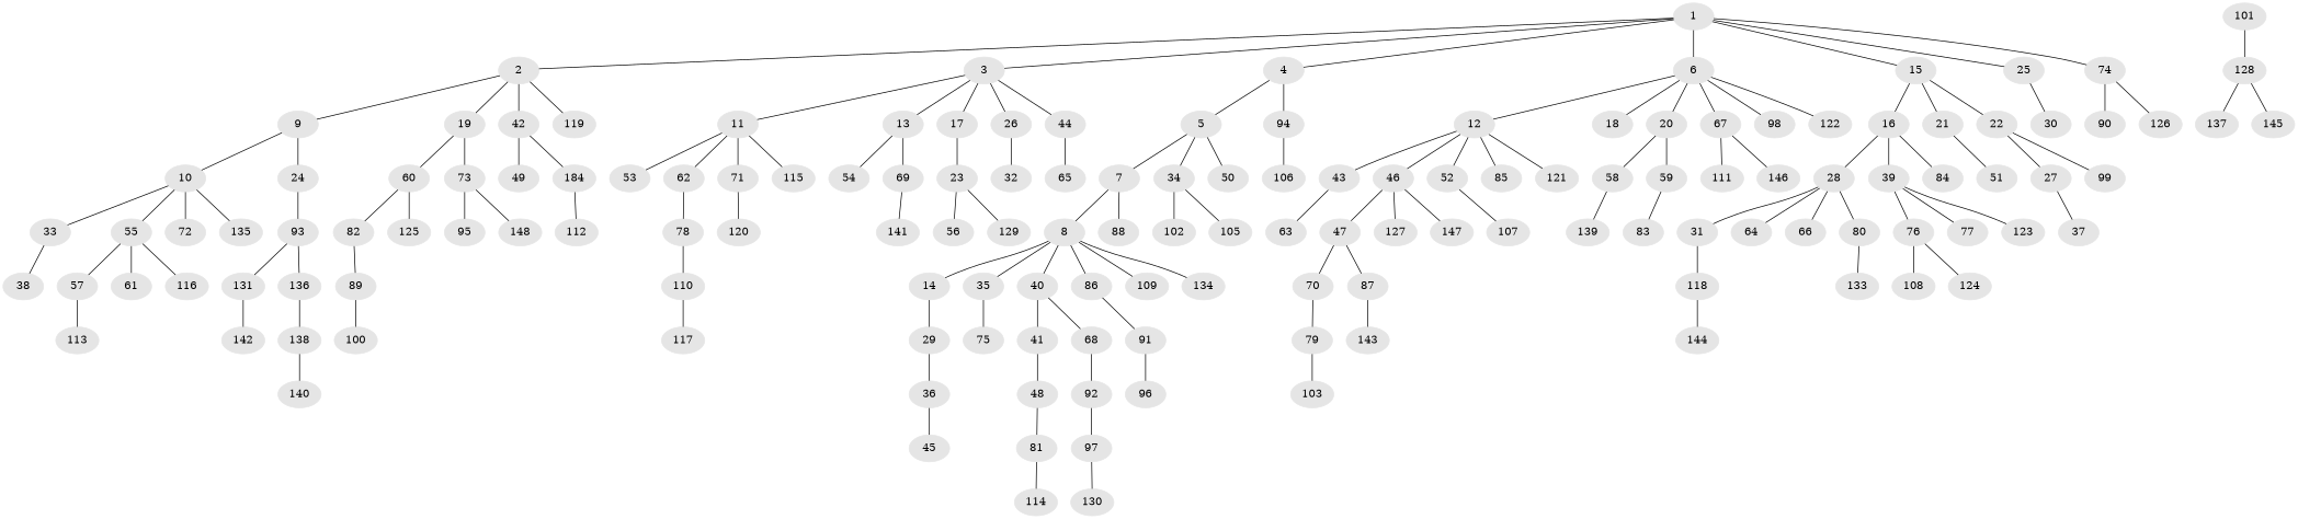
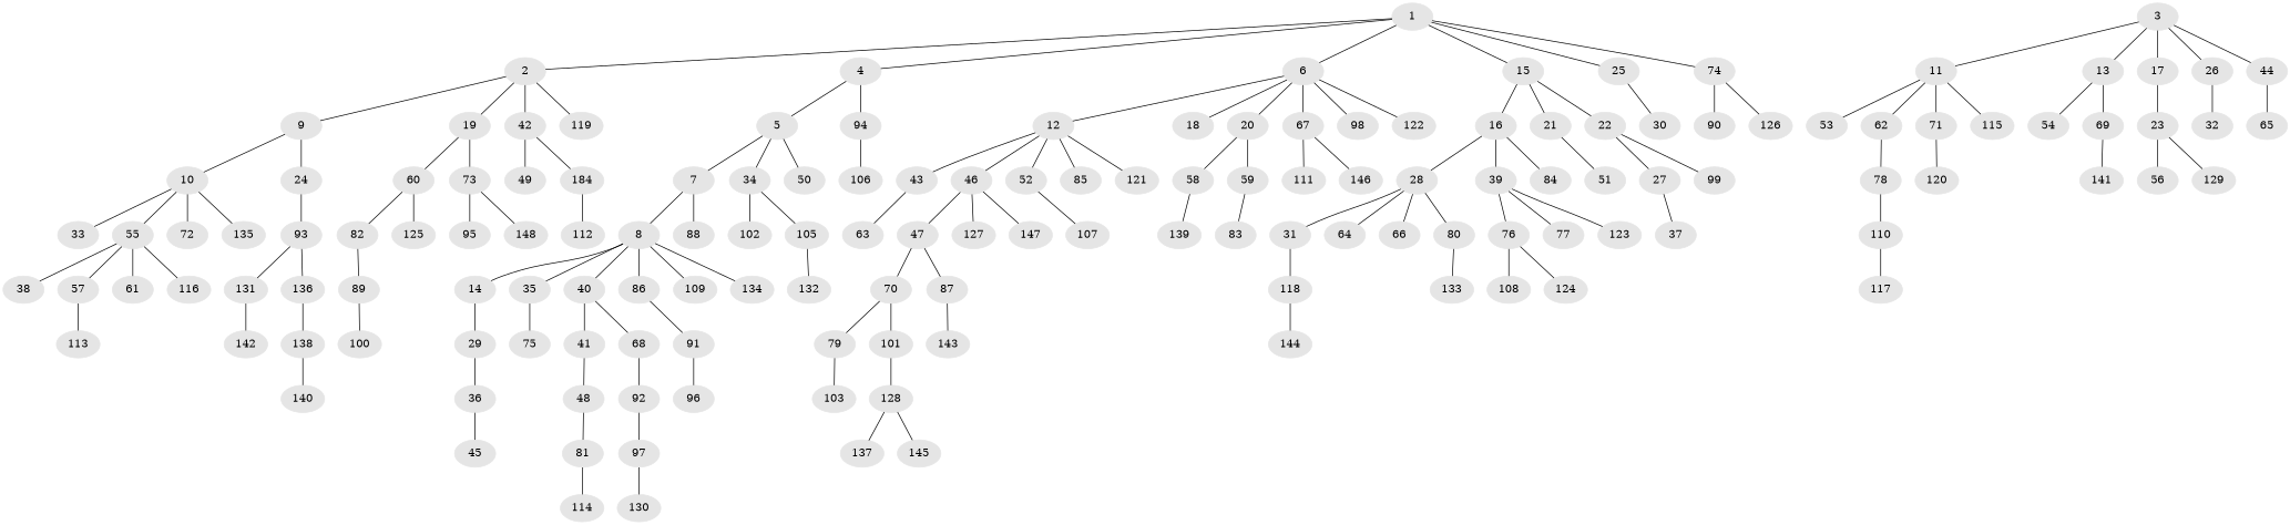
  graph {
    node [color=gray90 style=filled]
    1
    2
    3
    4
    6
    15
    25
    74
    9
    19
    42
    119
    11
    13
    17
    26
    44
    5
    94
    12
    18
    20
    67
    98
    122
    16
    21
    22
    30
    90
    126
    10
    24
    60
    73
    49
    n37 [label=184]
    53
    62
    71
    115
    54
    69
    23
    32
    65
    7
    34
    50
    106
    8
    88
    102
    105
    43
    46
    52
    85
    121
    58
    59
    111
    146
    14
    35
    40
    86
    109
    134
    29
    75
    41
    68
    91
    33
    55
    72
    135
    93
    38
    57
    61
    116
    78
    120
    63
    47
    127
    147
    107
    141
    36
    28
    39
    84
    51
    27
    99
    31
    64
    66
    80
    76
    77
    123
    56
    129
    82
    125
    95
    148
    139
    83
    37
    131
    136
    118
    133
    45
    144
+   132
    108
    124
    48
    92
    81
    112
    70
    87
    79
    101
    143
    114
    113
    89
    110
    97
    103
    128
    117
    100
    96
    130
    142
    138
    137
    145
    140
    1 -- 2
-   1 -- 3
    1 -- 4
    1 -- 6
    1 -- 15
    1 -- 25
    1 -- 74
    2 -- 9
    2 -- 19
    2 -- 42
    2 -- 119
    3 -- 11
    3 -- 13
    3 -- 17
    3 -- 26
    3 -- 44
    4 -- 5
    4 -- 94
    6 -- 12
    6 -- 18
    6 -- 20
    6 -- 67
    6 -- 98
    6 -- 122
    15 -- 16
    15 -- 21
    15 -- 22
    25 -- 30
    74 -- 90
    74 -- 126
    9 -- 10
    9 -- 24
    19 -- 60
    19 -- 73
    42 -- 49
    42 -- n37
    11 -- 53
    11 -- 62
    11 -- 71
    11 -- 115
    13 -- 54
    13 -- 69
    17 -- 23
    26 -- 32
    44 -- 65
    5 -- 7
    5 -- 34
    5 -- 50
    94 -- 106
    12 -- 43
    12 -- 46
    12 -- 52
    12 -- 85
    12 -- 121
    20 -- 58
    20 -- 59
    67 -- 111
    67 -- 146
    16 -- 28
    16 -- 39
    16 -- 84
    21 -- 51
    22 -- 27
    22 -- 99
    10 -- 33
    10 -- 55
    10 -- 72
    10 -- 135
    24 -- 93
    60 -- 82
    60 -- 125
    73 -- 95
    73 -- 148
    n37 -- 112
    62 -- 78
    71 -- 120
    69 -- 141
    23 -- 56
    23 -- 129
    7 -- 8
    7 -- 88
    34 -- 102
    34 -- 105
    8 -- 14
    8 -- 35
    8 -- 40
    8 -- 86
    8 -- 109
    8 -- 134
+   105 -- 132
    43 -- 63
    46 -- 47
    46 -- 127
    46 -- 147
    52 -- 107
    58 -- 139
    59 -- 83
    14 -- 29
    35 -- 75
    40 -- 41
    40 -- 68
    86 -- 91
    29 -- 36
    41 -- 48
    68 -- 92
    91 -- 96
-   33 -- 38
+   55 -- 38
    55 -- 57
    55 -- 61
    55 -- 116
    93 -- 131
    93 -- 136
    57 -- 113
    78 -- 110
    47 -- 70
    47 -- 87
    36 -- 45
    28 -- 31
    28 -- 64
    28 -- 66
    28 -- 80
    39 -- 76
    39 -- 77
    39 -- 123
    27 -- 37
    31 -- 118
    80 -- 133
    76 -- 108
    76 -- 124
    82 -- 89
    131 -- 142
    136 -- 138
    118 -- 144
    48 -- 81
    92 -- 97
    81 -- 114
    70 -- 79
+   70 -- 101
    87 -- 143
    79 -- 103
    101 -- 128
    89 -- 100
    110 -- 117
    97 -- 130
    128 -- 137
    128 -- 145
    138 -- 140
  }
